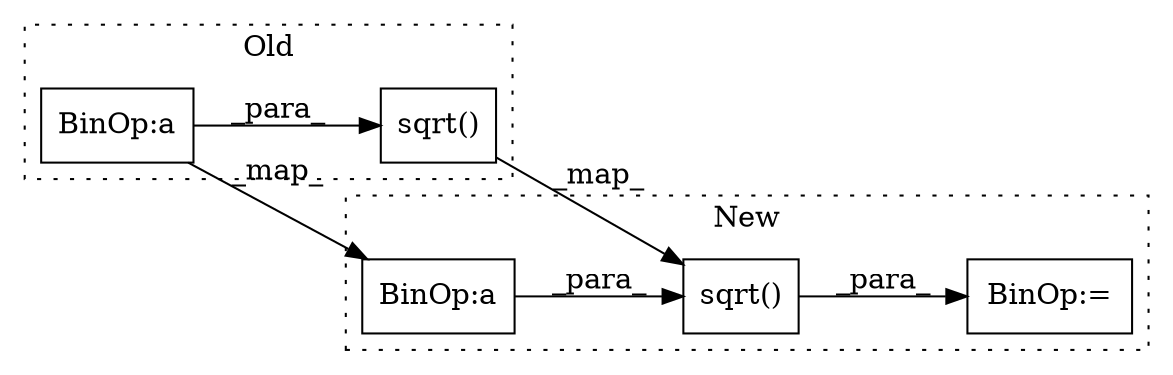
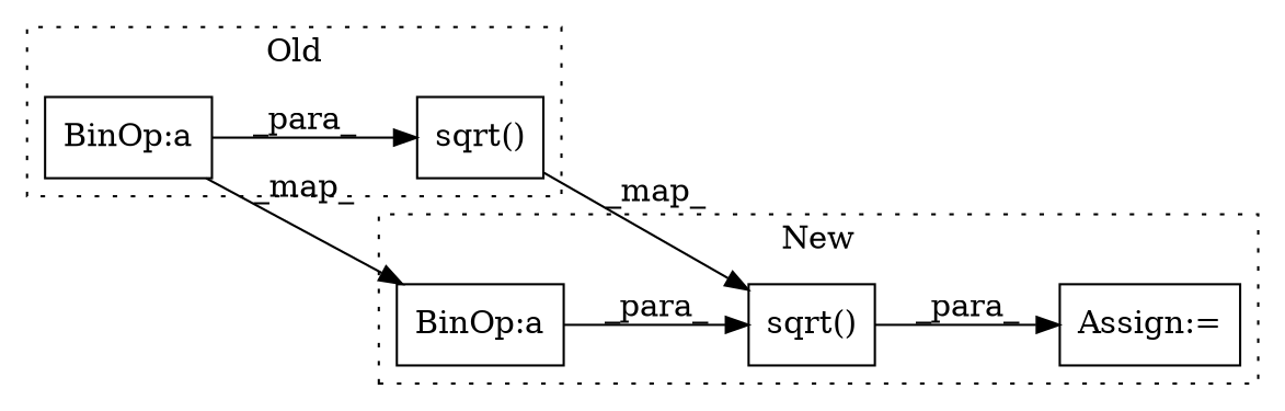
  digraph {
    rankdir=LR
    fontname="DejaVu Serif"
    node [a=75 l=4 shape=box fontname="DejaVu Serif"]
    edge [fontname="DejaVu Serif"]
    n1 [l="23,1" label="sqrt()" s="2853,2931"]
    n2 [a=82 label="BinOp:a" s=2909]
    n3 [l="10,1" label="sqrt()" s="2971,2997"]
    n4 [a=82 label="BinOp:a" s=2886]
-   n5 [a=68 l=3 label="BinOp:=" s=2968]
+   n5 [a=68 l=3 label="Assign:=" s=2968]
    subgraph cluster_1 {
      label=Old
      style=dotted
      n1
      n2
    }
    subgraph cluster_2 {
      label=New
      style=dotted
      n3
      n4
      n5
    }
    n1 -> n3 [label=_map_]
    n2 -> n1 [label=_para_]
    n2 -> n4 [label=_map_]
    n3 -> n5 [label=_para_]
    n4 -> n3 [label=_para_]
  }
